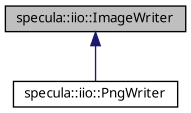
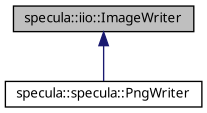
  digraph {
    node [color=black fontname=Iosevka fontsize=10 shape=record]
    n1 [fillcolor=grey75 fontcolor=black height=0.2 label="specula::iio::ImageWriter" style=filled width=0.4]
-   n2 [height=0.2 label="specula::iio::PngWriter" width=0.4]
+   n2 [height=0.2 label="specula::specula::PngWriter" width=0.4]
    n1 -> n2 [color=midnightblue dir=back fontname=Iosevka fontsize=10 labelfontname=Iosevka labelfontsize=10 style=solid]
  }
